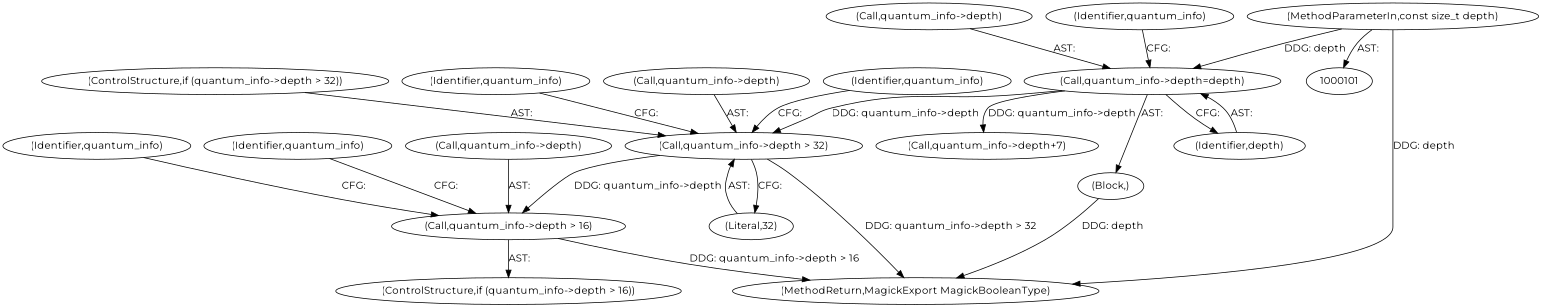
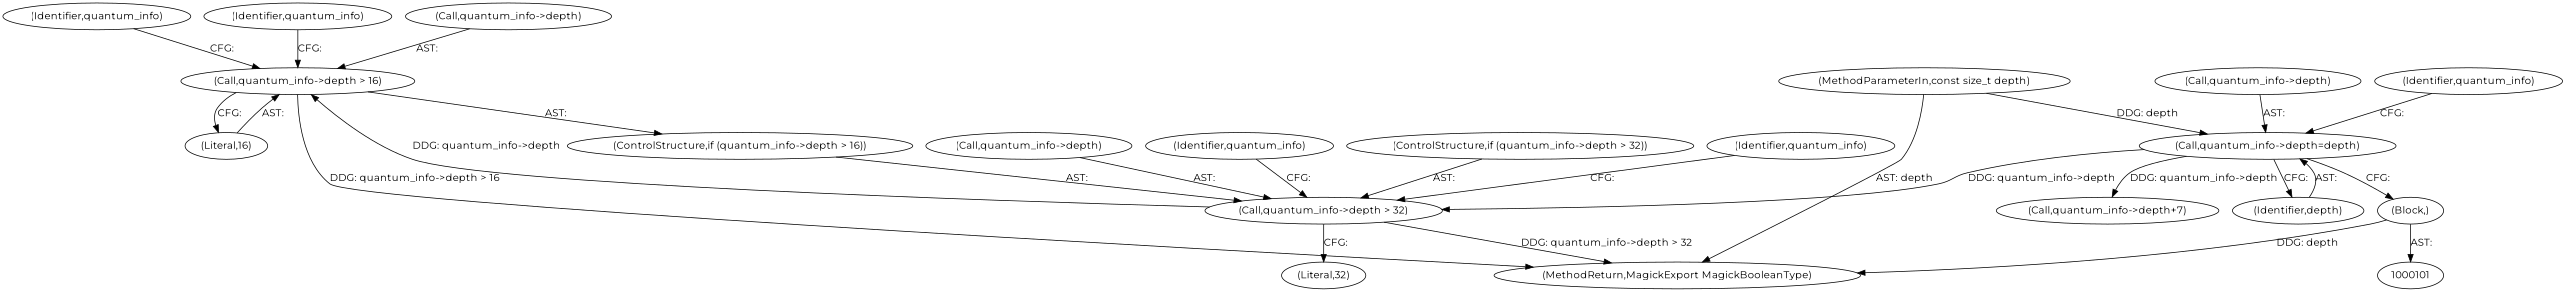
  digraph {
    fontname=Montserrat
    node [fontname=Montserrat]
    edge [fontname=Montserrat]
    n1 [label="(Call,quantum_info->depth > 16)"]
+   n2 [label="(Literal,16)"]
    n3 [label="(ControlStructure,if (quantum_info->depth > 16))"]
    n4 [label="(MethodReturn,MagickExport MagickBooleanType)"]
    n5 [label="(Call,quantum_info->depth > 32)"]
    n6 [label="(Literal,32)"]
    n7 [label="(ControlStructure,if (quantum_info->depth > 32))"]
    n8 [label="(Call,quantum_info->depth=depth)"]
    n9 [label="(Identifier,depth)"]
    n10 [label="(Call,quantum_info->depth+7)"]
    n11 [label="(Block,)"]
    n12 [label="(MethodParameterIn,const size_t depth)"]
    1000101
    n14 [label="(Call,quantum_info->depth)"]
    n15 [label="(Identifier,quantum_info)"]
    n16 [label="(Identifier,quantum_info)"]
    n17 [label="(Identifier,quantum_info)"]
    n18 [label="(Identifier,quantum_info)"]
    n19 [label="(Call,quantum_info->depth)"]
    n20 [label="(Call,quantum_info->depth)"]
    n21 [label="(Identifier,quantum_info)"]
+   n1 -> n2 [label="CFG: "]
    n1 -> n3 [label="AST: "]
    n1 -> n4 [label="DDG: quantum_info->depth > 16"]
+   n2 -> n1 [label="AST: "]
    n5 -> n1 [label="DDG: quantum_info->depth"]
    n5 -> n4 [label="DDG: quantum_info->depth > 32"]
    n5 -> n6 [label="CFG: "]
-   n6 -> n5 [label="AST: "]
+   n3 -> n5 [label="AST: "]
    n7 -> n5 [label="AST: "]
    n8 -> n5 [label="DDG: quantum_info->depth"]
    n8 -> n9 [label="CFG: "]
    n8 -> n10 [label="DDG: quantum_info->depth"]
-   n8 -> n11 [label="AST: "]
+   n8 -> n11 [label="CFG: "]
    n9 -> n8 [label="AST: "]
    n11 -> n4 [label="DDG: depth"]
-   n12 -> n4 [label="DDG: depth"]
+   n12 -> n4 [label="AST: depth"]
    n12 -> n8 [label="DDG: depth"]
-   n12 -> 1000101 [label="AST: "]
+   n11 -> 1000101 [label="AST: "]
    n14 -> n8 [label="AST: "]
    n15 -> n1 [label="CFG: "]
    n16 -> n8 [label="CFG: "]
    n17 -> n1 [label="CFG: "]
    n18 -> n5 [label="CFG: "]
    n19 -> n5 [label="AST: "]
    n20 -> n1 [label="AST: "]
    n21 -> n5 [label="CFG: "]
  }
